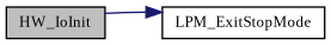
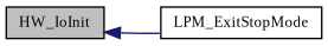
  digraph {
    rankdir=LR
    fontname="Liberation Serif"
    node [color=black fontname="Liberation Serif" fontsize=10 shape=record style=filled]
    n1 [fillcolor=grey75 fontcolor=black height=0.2 label=HW_IoInit width=0.4]
    n2 [fillcolor=white height=0.2 label=LPM_ExitStopMode width=0.4]
-   n2 -> n1 [color=midnightblue dir=back fontname="Liberation Serif" fontsize=10 labelfontname=Helvetica labelfontsize=10 style=solid]
+   n1 -> n2 [color=midnightblue dir=back fontname="Liberation Serif" fontsize=10 labelfontname=Helvetica labelfontsize=10 style=solid]
  }
